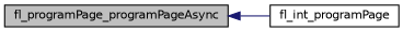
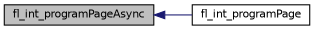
  digraph {
    rankdir=LR
    node [color=black fontname=Helvetica fontsize=10 shape=record style=filled]
-   n1 [fillcolor=grey75 fontcolor=black height=0.2 label=fl_programPage_programPageAsync width=0.4]
+   n1 [fillcolor=grey75 fontcolor=black height=0.2 label=fl_int_programPageAsync width=0.4]
    n2 [fillcolor=white height=0.2 label=fl_int_programPage width=0.4]
    n1 -> n2 [color=midnightblue dir=back fontname=Helvetica fontsize=10 labelfontname=Helvetica labelfontsize=10 style=solid]
  }
